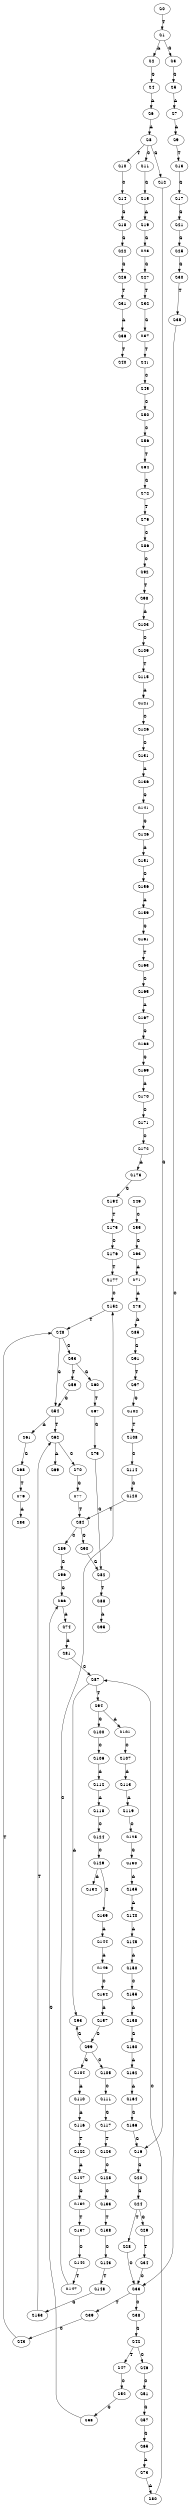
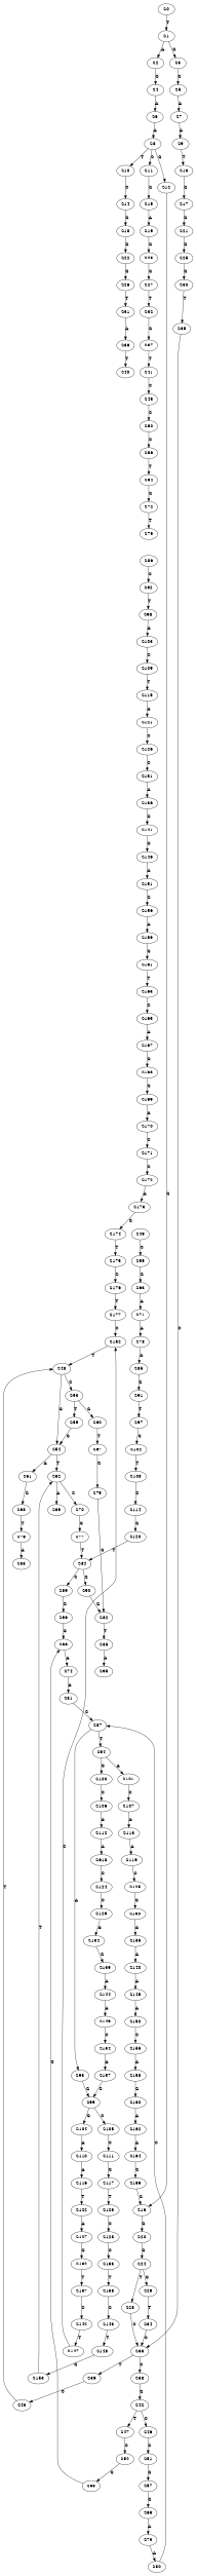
  strict digraph {
    S0
    S1
    S2
    S3
    S4
    S5
    S6
    S7
    S8
    S9
    S10
    S11
    S12
    S13
    S14
    S15
    S16
    S17
    S18
    S19
    S20
    S21
    S22
    S23
    S24
    S25
    S26
    S27
    S28
    S29
    S30
    S31
    S32
    S33
    S34
    S35
    S36
    S37
    S38
    S39
    S40
    S41
    S42
    S43
    S45
    S46
    S47
    S48
    S50
    S51
    S52
    S53
    S54
    S49
    S55
    S56
    S57
    S58
    S59
    S60
    S61
    S62
    S63
    S64
    S65
    S66
    S67
    S68
    S69
    S70
    S71
    S72
    S73
    S74
    S75
    S76
    S77
    S78
    S79
    S80
    S81
    S82
    S83
    S84
    S85
    S86
    S87
    S88
    S89
    S90
    S91
    S92
    S93
    S94
    S95
    S96
    S97
    S98
    S99
    S100
    S101
    S102
    S103
    S104
    S105
    S106
    S107
    S108
    S109
    S110
    S111
    S112
    S113
    S114
    S115
    S116
    S117
-   S118
+   S118 [label=S618]
    S119
    S120
    S121
    S122
    S123
    S124
    S125
    S126
    S127
    S128
    S129
    S130
    S131
    S132
    S133
    S134
    S135
    S136
    S137
    S138
    S139
    S140
    S141
    S142
    S143
    S144
    S145
    S146
    S147
    S148
    S149
    S150
    S151
    S152
    S153
    S154
    S155
    S156
    S157
    S158
    S159
    S160
    S161
    S162
    S163
    S164
    S165
    S166
    S167
    S168
    S169
    S170
    S171
    S172
    S173
-   S174 [label=S194]
+   S174
    S175
    S176
    S177
    S0 -> S1 [label=T]
    S1 -> S2 [label=A]
    S1 -> S3 [label=G]
    S2 -> S4 [label=G]
    S3 -> S5 [label=G]
    S4 -> S6 [label=A]
    S5 -> S7 [label=A]
    S6 -> S8 [label=A]
    S7 -> S9 [label=A]
    S8 -> S10 [label=T]
    S8 -> S11 [label=C]
    S8 -> S12 [label=G]
    S9 -> S13 [label=T]
    S10 -> S14 [label=C]
    S11 -> S15 [label=G]
    S12 -> S16 [label=G]
    S13 -> S17 [label=G]
    S14 -> S18 [label=G]
    S15 -> S19 [label=A]
    S16 -> S20 [label=G]
    S17 -> S21 [label=G]
    S18 -> S22 [label=G]
    S19 -> S23 [label=G]
    S20 -> S24 [label=G]
    S21 -> S25 [label=G]
    S22 -> S26 [label=G]
    S23 -> S27 [label=G]
    S24 -> S28 [label=T]
    S24 -> S29 [label=G]
    S25 -> S30 [label=G]
    S26 -> S31 [label=T]
    S27 -> S32 [label=T]
    S28 -> S33 [label=C]
    S29 -> S34 [label=T]
    S30 -> S35 [label=T]
    S31 -> S36 [label=A]
    S32 -> S37 [label=G]
    S33 -> S38 [label=C]
    S33 -> S39 [label=T]
    S34 -> S33 [label=C]
    S35 -> S33 [label=C]
    S36 -> S40 [label=T]
    S37 -> S41 [label=T]
    S38 -> S42 [label=G]
    S39 -> S43 [label=C]
    S41 -> S45 [label=C]
    S42 -> S46 [label=C]
    S42 -> S47 [label=T]
    S43 -> S48 [label=T]
    S45 -> S50 [label=C]
    S46 -> S51 [label=C]
    S47 -> S52 [label=C]
    S48 -> S53 [label=C]
    S48 -> S54 [label=G]
    S50 -> S56 [label=C]
    S51 -> S57 [label=G]
    S52 -> S58 [label=G]
    S53 -> S59 [label=T]
    S53 -> S60 [label=G]
    S54 -> S61 [label=A]
    S54 -> S62 [label=T]
    S49 -> S55 [label=C]
    S55 -> S63 [label=G]
    S56 -> S64 [label=T]
    S57 -> S65 [label=G]
    S58 -> S66 [label=G]
    S59 -> S54 [label=G]
    S60 -> S67 [label=T]
    S61 -> S68 [label=G]
    S62 -> S69 [label=A]
    S62 -> S70 [label=C]
    S63 -> S71 [label=A]
    S64 -> S72 [label=G]
    S65 -> S73 [label=A]
    S66 -> S74 [label=A]
    S67 -> S75 [label=G]
    S68 -> S76 [label=T]
    S70 -> S77 [label=G]
    S71 -> S78 [label=A]
    S72 -> S79 [label=T]
    S73 -> S80 [label=A]
    S74 -> S81 [label=A]
    S75 -> S82 [label=G]
    S76 -> S83 [label=A]
    S77 -> S84 [label=T]
    S78 -> S85 [label=A]
-   S79 -> S86 [label=C]
    S80 -> S87 [label=C]
    S81 -> S87 [label=C]
    S82 -> S88 [label=T]
    S84 -> S89 [label=C]
    S84 -> S90 [label=G]
    S85 -> S91 [label=G]
    S86 -> S92 [label=C]
    S87 -> S93 [label=A]
    S87 -> S94 [label=T]
    S88 -> S95 [label=A]
    S89 -> S96 [label=G]
    S90 -> S82 [label=G]
    S91 -> S97 [label=T]
    S92 -> S98 [label=T]
-   S99 -> S93 [label=G]
+   S93 -> S99 [label=G]
    S94 -> S100 [label=G]
    S94 -> S101 [label=A]
    S96 -> S66 [label=G]
    S97 -> S102 [label=G]
    S98 -> S103 [label=A]
    S99 -> S104 [label=G]
    S99 -> S105 [label=C]
    S100 -> S106 [label=C]
    S101 -> S107 [label=C]
    S102 -> S108 [label=T]
    S103 -> S109 [label=C]
    S104 -> S110 [label=A]
    S105 -> S111 [label=C]
    S106 -> S112 [label=A]
    S107 -> S113 [label=A]
    S108 -> S114 [label=C]
    S109 -> S115 [label=T]
    S110 -> S116 [label=A]
    S111 -> S117 [label=G]
    S112 -> S118 [label=A]
    S113 -> S119 [label=A]
    S114 -> S120 [label=G]
    S115 -> S121 [label=A]
    S116 -> S122 [label=T]
    S117 -> S123 [label=T]
    S118 -> S124 [label=C]
    S119 -> S125 [label=C]
    S120 -> S84 [label=T]
    S121 -> S126 [label=C]
    S122 -> S127 [label=A]
    S123 -> S128 [label=C]
    S124 -> S129 [label=C]
    S125 -> S130 [label=G]
    S126 -> S131 [label=C]
    S127 -> S132 [label=G]
    S128 -> S133 [label=C]
    S129 -> S134 [label=A]
    S130 -> S135 [label=A]
    S131 -> S136 [label=A]
    S132 -> S137 [label=T]
    S133 -> S138 [label=T]
-   S129 -> S139 [label=G]
+   S134 -> S139 [label=G]
    S135 -> S140 [label=A]
    S136 -> S141 [label=G]
    S137 -> S142 [label=C]
    S138 -> S143 [label=C]
    S139 -> S144 [label=A]
    S140 -> S145 [label=A]
    S141 -> S146 [label=G]
    S142 -> S147 [label=T]
    S143 -> S148 [label=T]
    S144 -> S149 [label=A]
    S145 -> S150 [label=A]
    S146 -> S151 [label=A]
    S147 -> S152 [label=C]
    S148 -> S153 [label=G]
    S149 -> S154 [label=C]
    S150 -> S155 [label=C]
    S151 -> S156 [label=G]
    S152 -> S48 [label=T]
    S153 -> S62 [label=T]
    S154 -> S157 [label=A]
    S155 -> S158 [label=A]
    S156 -> S159 [label=A]
    S157 -> S99 [label=G]
    S158 -> S160 [label=G]
    S159 -> S161 [label=G]
    S160 -> S162 [label=A]
    S161 -> S163 [label=T]
    S162 -> S164 [label=A]
    S163 -> S165 [label=C]
    S164 -> S166 [label=G]
    S165 -> S167 [label=A]
    S166 -> S16 [label=G]
    S167 -> S168 [label=G]
    S168 -> S169 [label=G]
    S169 -> S170 [label=A]
    S170 -> S171 [label=C]
    S171 -> S172 [label=C]
    S172 -> S173 [label=A]
    S173 -> S174 [label=G]
    S174 -> S175 [label=T]
    S175 -> S176 [label=C]
    S176 -> S177 [label=T]
    S177 -> S152 [label=C]
  }
